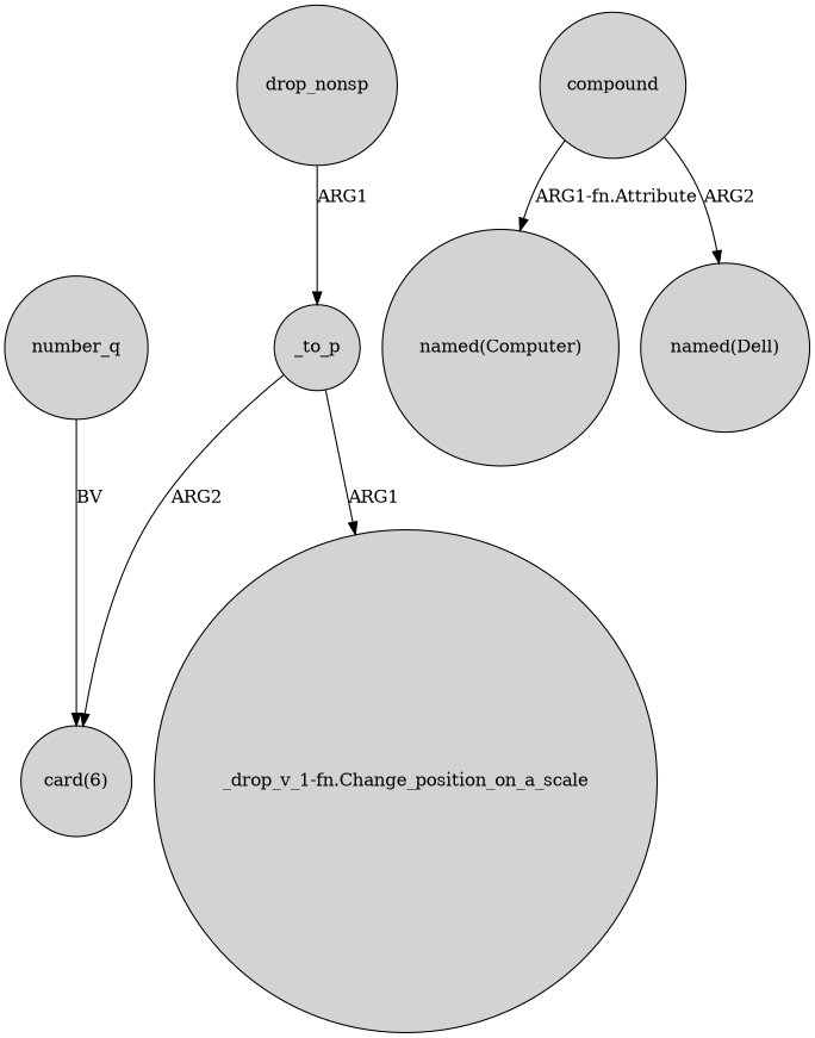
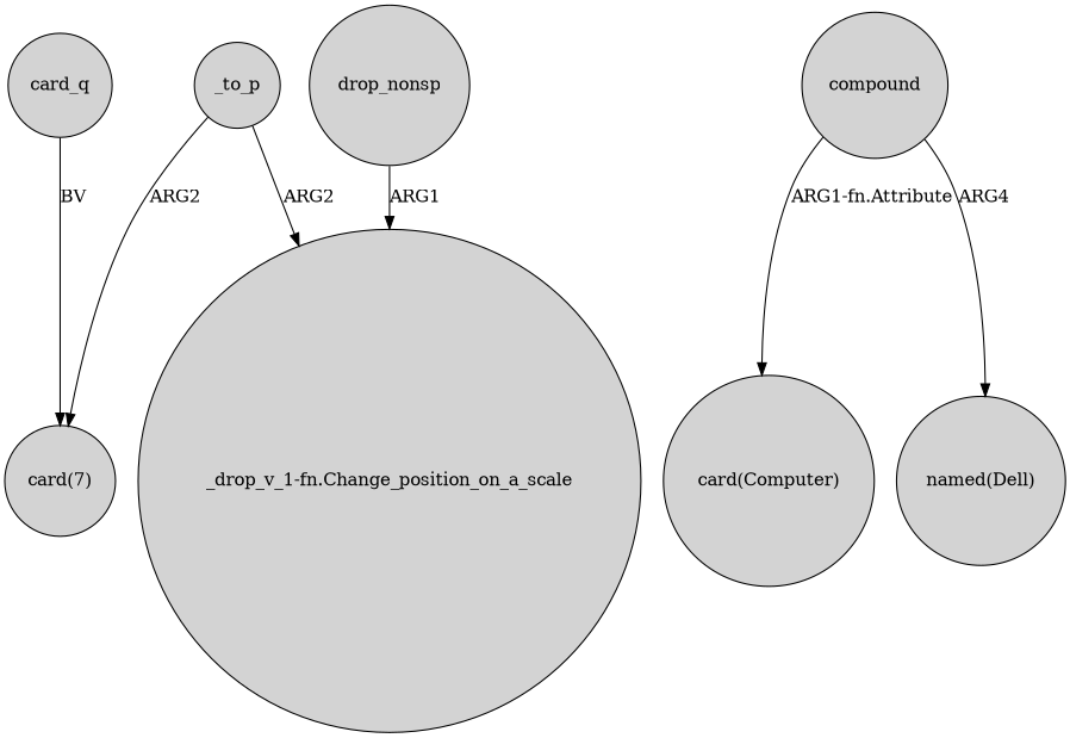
  digraph {
    node [shape=circle style=filled]
-   number_q
-   "card(6)"
+   number_q [label=card_q]
+   "card(6)" [label="card(7)"]
    _to_p
    "_drop_v_1-fn.Change_position_on_a_scale"
    compound
-   "named(Computer)"
+   "named(Computer)" [label="card(Computer)"]
    "named(Dell)"
    n8 [label=drop_nonsp]
    number_q -> "card(6)" [label=BV]
    _to_p -> "card(6)" [label=ARG2]
-   _to_p -> "_drop_v_1-fn.Change_position_on_a_scale" [label=ARG1]
+   _to_p -> "_drop_v_1-fn.Change_position_on_a_scale" [label=ARG2]
    compound -> "named(Computer)" [label="ARG1-fn.Attribute"]
-   compound -> "named(Dell)" [label=ARG2]
-   n8 -> _to_p [label=ARG1]
+   compound -> "named(Dell)" [label=ARG4]
+   n8 -> "_drop_v_1-fn.Change_position_on_a_scale" [label=ARG1]
  }
